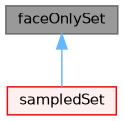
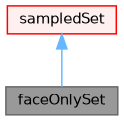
  digraph {
    node [fontname=Helvetica fontsize=10 shape=box style=filled]
    n1 [color=gray40 fillcolor=grey60 fontcolor=black height=0.2 label=faceOnlySet width=0.4]
    n2 [color=red fillcolor="#FFF0F0" height=0.2 label=sampledSet width=0.4]
-   n1 -> n2 [color=steelblue1 dir=back fontname=Helvetica fontsize=10 labelfontname=Helvetica labelfontsize=10 style=solid]
+   n2 -> n1 [color=steelblue1 dir=back fontname=Helvetica fontsize=10 labelfontname=Helvetica labelfontsize=10 style=solid]
  }
